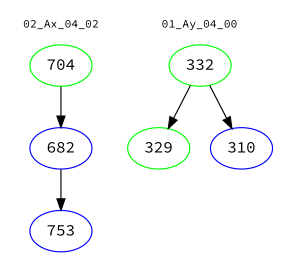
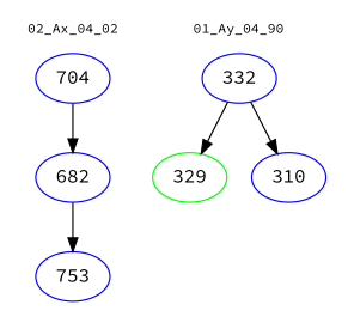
  digraph {
    fontname="Source Code Pro"
    node [color=blue fontname="Source Code Pro"]
    edge [color=black fontname="Source Code Pro"]
-   n1 [color=green label=704]
+   n1 [label=704]
    n2 [label=682]
    n3 [label=753]
    n4 [color=green label=329]
-   n5 [color=green label=332]
+   n5 [label=332]
    n6 [label=310]
    subgraph cluster_1 {
      color=white
      fontsize=10
      label="02_Ax_04_02"
      n1
      n2
      n3
    }
    subgraph cluster_2 {
      color=white
      fontsize=10
-     label="01_Ay_04_00"
+     label="01_Ay_04_90"
      n4
      n5
      n6
    }
    n1 -> n2
    n2 -> n3
    n5 -> n4
    n5 -> n6
  }
